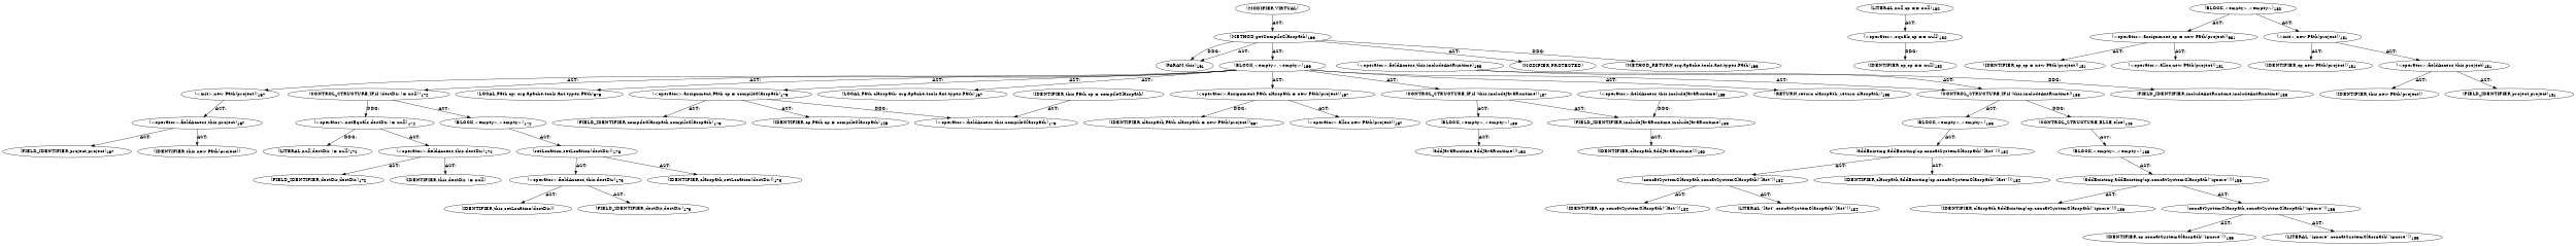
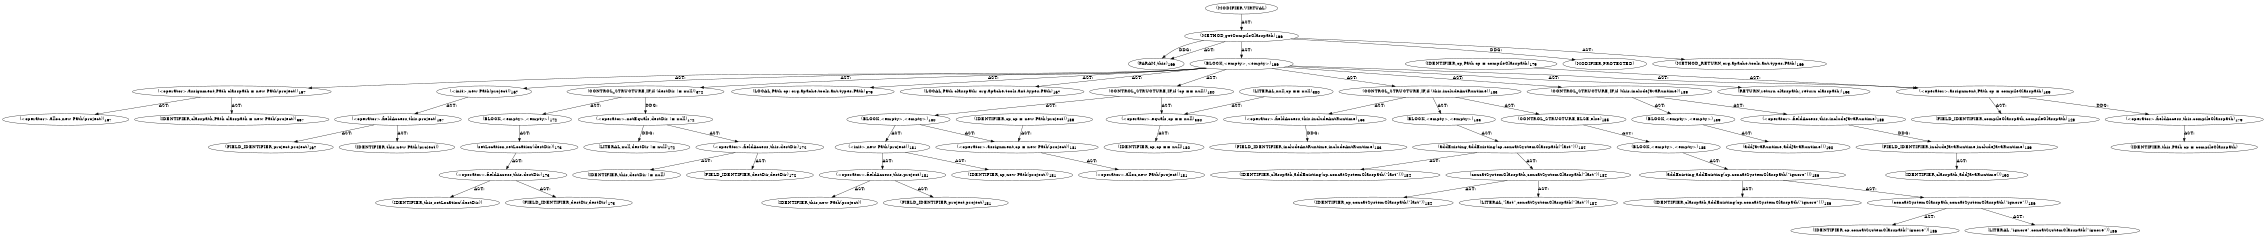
  digraph {
    n1 [label=<(METHOD,getCompileClasspath)<SUB>166</SUB>>]
-   n2 [label=<(PARAM,this)<SUB>161</SUB>>]
+   n2 [label=<(PARAM,this)<SUB>166</SUB>>]
    n3 [label=<(BLOCK,&lt;empty&gt;,&lt;empty&gt;)<SUB>166</SUB>>]
    n4 [label=<(MODIFIER,PROTECTED)>]
    n5 [label=<(METHOD_RETURN,org.apache.tools.ant.types.Path)<SUB>166</SUB>>]
    n6 [label=<(LOCAL,Path classpath: org.apache.tools.ant.types.Path)<SUB>167</SUB>>]
    n7 [label=<(&lt;operator&gt;.assignment,Path classpath = new Path(project))<SUB>167</SUB>>]
    n8 [label=<(&lt;init&gt;,new Path(project))<SUB>167</SUB>>]
-   n9 [label=<(CONTROL_STRUCTURE,IF,if (destDir != null))<SUB>172</SUB>>]
+   n9 [label=<(CONTROL_STRUCTURE,IF,if (destDir != null))<SUB>372</SUB>>]
    n10 [label=<(LOCAL,Path cp: org.apache.tools.ant.types.Path)<SUB>979</SUB>>]
-   n11 [label=<(&lt;operator&gt;.assignment,Path cp = compileClasspath)<SUB>179</SUB>>]
+   n11 [label=<(&lt;operator&gt;.assignment,Path cp = compileClasspath)<SUB>139</SUB>>]
+   n12 [label=<(CONTROL_STRUCTURE,IF,if (cp == null))<SUB>180</SUB>>]
    n13 [label=<(CONTROL_STRUCTURE,IF,if (this.includeAntRuntime))<SUB>183</SUB>>]
-   n14 [label=<(CONTROL_STRUCTURE,IF,if (this.includeJavaRuntime))<SUB>187</SUB>>]
+   n14 [label=<(CONTROL_STRUCTURE,IF,if (this.includeJavaRuntime))<SUB>189</SUB>>]
    n15 [label=<(RETURN,return classpath;,return classpath;)<SUB>193</SUB>>]
    n16 [label=<(MODIFIER,VIRTUAL)>]
    n17 [label=<(IDENTIFIER,classpath,Path classpath = new Path(project))<SUB>367</SUB>>]
    n18 [label=<(&lt;operator&gt;.alloc,new Path(project))<SUB>167</SUB>>]
    n19 [label=<(&lt;operator&gt;.fieldAccess,this.project)<SUB>167</SUB>>]
    n20 [label=<(&lt;operator&gt;.notEquals,destDir != null)<SUB>172</SUB>>]
    n21 [label=<(BLOCK,&lt;empty&gt;,&lt;empty&gt;)<SUB>172</SUB>>]
-   n22 [label=<(IDENTIFIER,cp,Path cp = compileClasspath)<SUB>149</SUB>>]
+   n22 [label=<(IDENTIFIER,cp,Path cp = compileClasspath)<SUB>179</SUB>>]
    n23 [label=<(&lt;operator&gt;.fieldAccess,this.compileClasspath)<SUB>179</SUB>>]
-   n24 [label=<(FIELD_IDENTIFIER,compileClasspath,compileClasspath)<SUB>179</SUB>>]
-   n25 [label=<(&lt;operator&gt;.equals,cp == null)<SUB>180</SUB>>]
+   n24 [label=<(FIELD_IDENTIFIER,compileClasspath,compileClasspath)<SUB>129</SUB>>]
+   n25 [label=<(&lt;operator&gt;.equals,cp == null)<SUB>380</SUB>>]
    n26 [label=<(BLOCK,&lt;empty&gt;,&lt;empty&gt;)<SUB>180</SUB>>]
    n27 [label=<(&lt;operator&gt;.fieldAccess,this.includeAntRuntime)<SUB>153</SUB>>]
    n28 [label=<(BLOCK,&lt;empty&gt;,&lt;empty&gt;)<SUB>183</SUB>>]
-   n29 [label=<(CONTROL_STRUCTURE,ELSE,else)<SUB>145</SUB>>]
+   n29 [label=<(CONTROL_STRUCTURE,ELSE,else)<SUB>185</SUB>>]
    n30 [label=<(&lt;operator&gt;.fieldAccess,this.includeJavaRuntime)<SUB>189</SUB>>]
    n31 [label=<(BLOCK,&lt;empty&gt;,&lt;empty&gt;)<SUB>189</SUB>>]
    n32 [label=<(IDENTIFIER,this,new Path(project))>]
    n33 [label=<(FIELD_IDENTIFIER,project,project)<SUB>167</SUB>>]
    n34 [label=<(&lt;operator&gt;.fieldAccess,this.destDir)<SUB>172</SUB>>]
    n35 [label=<(LITERAL,null,destDir != null)<SUB>172</SUB>>]
    n36 [label=<(setLocation,setLocation(destDir))<SUB>173</SUB>>]
    n37 [label=<(IDENTIFIER,this,destDir != null)>]
    n38 [label=<(FIELD_IDENTIFIER,destDir,destDir)<SUB>172</SUB>>]
-   n39 [label=<(IDENTIFIER,classpath,setLocation(destDir))<SUB>173</SUB>>]
    n40 [label=<(&lt;operator&gt;.fieldAccess,this.destDir)<SUB>173</SUB>>]
    n41 [label=<(IDENTIFIER,this,setLocation(destDir))>]
    n42 [label=<(FIELD_IDENTIFIER,destDir,destDir)<SUB>173</SUB>>]
    n43 [label=<(IDENTIFIER,this,Path cp = compileClasspath)>]
    n44 [label=<(IDENTIFIER,cp,cp == null)<SUB>180</SUB>>]
-   n45 [label=<(&lt;operator&gt;.assignment,cp = new Path(project))<SUB>981</SUB>>]
+   n45 [label=<(&lt;operator&gt;.assignment,cp = new Path(project))<SUB>181</SUB>>]
    n46 [label=<(&lt;init&gt;,new Path(project))<SUB>181</SUB>>]
-   n47 [label=<(LITERAL,null,cp == null)<SUB>180</SUB>>]
-   n48 [label=<(IDENTIFIER,cp,cp = new Path(project))<SUB>181</SUB>>]
+   n47 [label=<(LITERAL,null,cp == null)<SUB>380</SUB>>]
+   n48 [label=<(IDENTIFIER,cp,cp = new Path(project))<SUB>189</SUB>>]
    n49 [label=<(&lt;operator&gt;.alloc,new Path(project))<SUB>181</SUB>>]
    n50 [label=<(IDENTIFIER,cp,new Path(project))<SUB>181</SUB>>]
    n51 [label=<(&lt;operator&gt;.fieldAccess,this.project)<SUB>181</SUB>>]
    n52 [label=<(IDENTIFIER,this,new Path(project))>]
    n53 [label=<(FIELD_IDENTIFIER,project,project)<SUB>181</SUB>>]
    n54 [label=<(FIELD_IDENTIFIER,includeAntRuntime,includeAntRuntime)<SUB>183</SUB>>]
    n55 [label=<(addExisting,addExisting(cp.concatSystemClasspath(&quot;last&quot;)))<SUB>184</SUB>>]
    n56 [label=<(BLOCK,&lt;empty&gt;,&lt;empty&gt;)<SUB>185</SUB>>]
    n57 [label=<(IDENTIFIER,classpath,addExisting(cp.concatSystemClasspath(&quot;last&quot;)))<SUB>184</SUB>>]
    n58 [label=<(concatSystemClasspath,concatSystemClasspath(&quot;last&quot;))<SUB>184</SUB>>]
    n59 [label=<(IDENTIFIER,cp,concatSystemClasspath(&quot;last&quot;))<SUB>184</SUB>>]
    n60 [label=<(LITERAL,&quot;last&quot;,concatSystemClasspath(&quot;last&quot;))<SUB>184</SUB>>]
    n61 [label=<(addExisting,addExisting(cp.concatSystemClasspath(&quot;ignore&quot;)))<SUB>186</SUB>>]
    n62 [label=<(IDENTIFIER,classpath,addExisting(cp.concatSystemClasspath(&quot;ignore&quot;)))<SUB>186</SUB>>]
    n63 [label=<(concatSystemClasspath,concatSystemClasspath(&quot;ignore&quot;))<SUB>186</SUB>>]
    n64 [label=<(IDENTIFIER,cp,concatSystemClasspath(&quot;ignore&quot;))<SUB>186</SUB>>]
    n65 [label=<(LITERAL,&quot;ignore&quot;,concatSystemClasspath(&quot;ignore&quot;))<SUB>186</SUB>>]
    n66 [label=<(FIELD_IDENTIFIER,includeJavaRuntime,includeJavaRuntime)<SUB>189</SUB>>]
    n67 [label=<(addJavaRuntime,addJavaRuntime())<SUB>190</SUB>>]
    n68 [label=<(IDENTIFIER,classpath,addJavaRuntime())<SUB>190</SUB>>]
    n1 -> n2 [label="AST: "]
    n1 -> n2 [label="DDG: "]
    n1 -> n3 [label="AST: "]
-   n1 -> n4 [label="AST: "]
-   n1 -> n5 [label="DDG: "]
+   n1 -> n4 [label="DDG: "]
+   n1 -> n5 [label="AST: "]
    n3 -> n6 [label="AST: "]
    n3 -> n7 [label="AST: "]
    n3 -> n8 [label="AST: "]
    n3 -> n9 [label="AST: "]
    n3 -> n10 [label="AST: "]
    n3 -> n11 [label="AST: "]
+   n3 -> n12 [label="AST: "]
    n3 -> n13 [label="AST: "]
    n3 -> n14 [label="AST: "]
    n3 -> n15 [label="AST: "]
-   n7 -> n17 [label="DDG: "]
+   n7 -> n17 [label="AST: "]
    n7 -> n18 [label="AST: "]
    n8 -> n19 [label="AST: "]
    n9 -> n20 [label="DDG: "]
    n9 -> n21 [label="AST: "]
-   n11 -> n22 [label="AST: "]
+   n22 -> n11 [label="AST: "]
    n11 -> n23 [label="DDG: "]
    n11 -> n24 [label="AST: "]
-   n27 -> n13 [label="AST: "]
+   n12 -> n25 [label="AST: "]
+   n12 -> n26 [label="AST: "]
+   n13 -> n27 [label="AST: "]
    n13 -> n28 [label="AST: "]
-   n13 -> n29 [label="DDG: "]
-   n14 -> n66 [label="AST: "]
+   n13 -> n29 [label="AST: "]
+   n14 -> n30 [label="AST: "]
    n14 -> n31 [label="AST: "]
    n16 -> n1 [label="AST: "]
    n19 -> n32 [label="AST: "]
    n19 -> n33 [label="AST: "]
    n20 -> n34 [label="AST: "]
    n20 -> n35 [label="DDG: "]
    n21 -> n36 [label="AST: "]
-   n43 -> n23 [label="AST: "]
-   n25 -> n44 [label="DDG: "]
+   n23 -> n43 [label="AST: "]
+   n25 -> n44 [label="AST: "]
    n26 -> n45 [label="AST: "]
    n26 -> n46 [label="AST: "]
    n27 -> n54 [label="DDG: "]
    n28 -> n55 [label="AST: "]
    n29 -> n56 [label="AST: "]
    n30 -> n66 [label="DDG: "]
    n31 -> n67 [label="AST: "]
    n34 -> n37 [label="AST: "]
    n34 -> n38 [label="AST: "]
-   n36 -> n39 [label="AST: "]
    n36 -> n40 [label="AST: "]
    n40 -> n41 [label="AST: "]
    n40 -> n42 [label="AST: "]
-   n45 -> n48 [label="AST: "]
+   n48 -> n45 [label="AST: "]
    n45 -> n49 [label="AST: "]
    n46 -> n50 [label="AST: "]
    n46 -> n51 [label="AST: "]
    n47 -> n25 [label="AST: "]
    n51 -> n52 [label="AST: "]
    n51 -> n53 [label="AST: "]
    n55 -> n57 [label="AST: "]
    n55 -> n58 [label="AST: "]
    n56 -> n61 [label="AST: "]
    n58 -> n59 [label="AST: "]
    n58 -> n60 [label="AST: "]
    n61 -> n62 [label="AST: "]
    n61 -> n63 [label="AST: "]
    n63 -> n64 [label="AST: "]
    n63 -> n65 [label="AST: "]
    n66 -> n68 [label="AST: "]
  }
